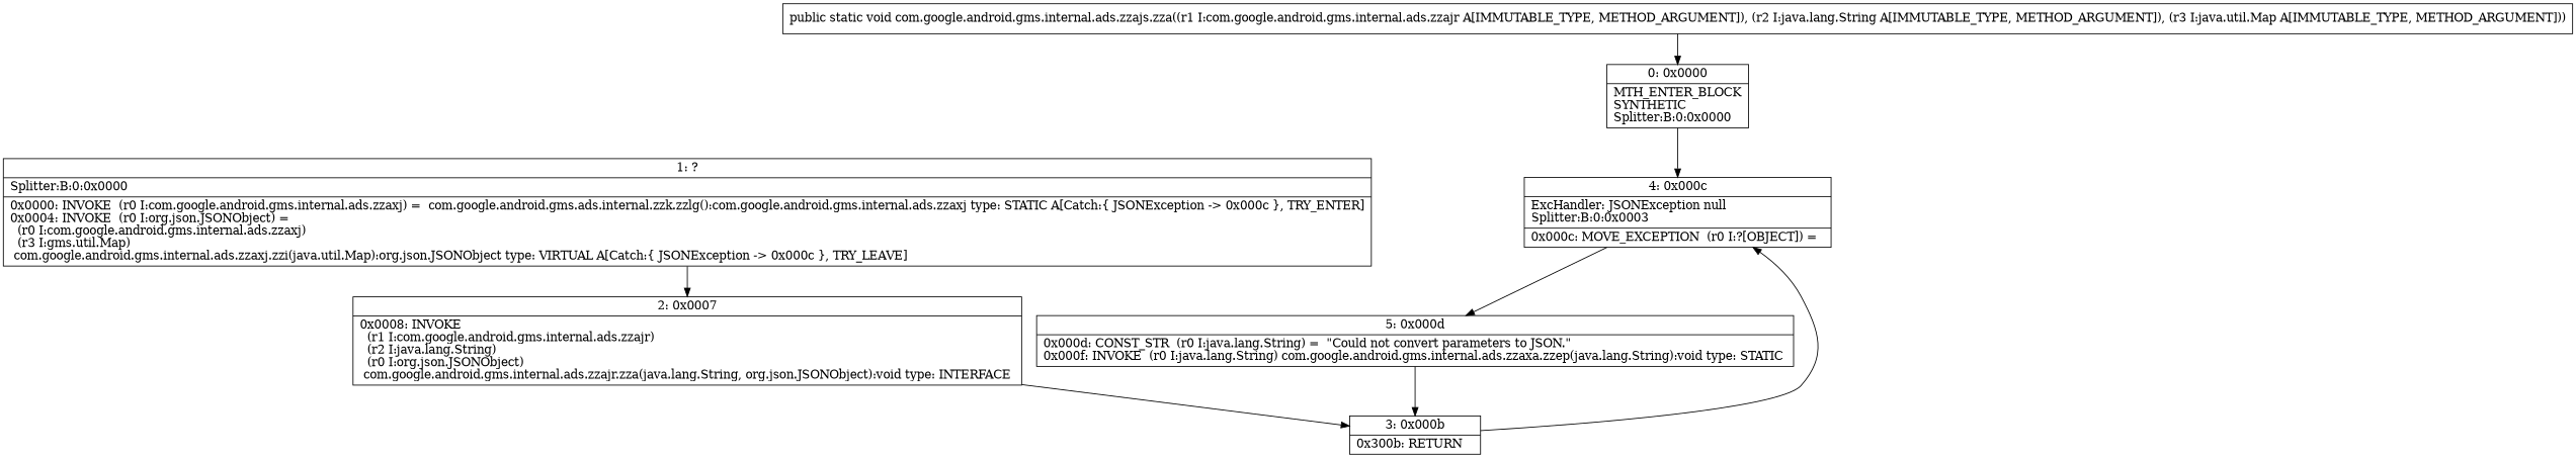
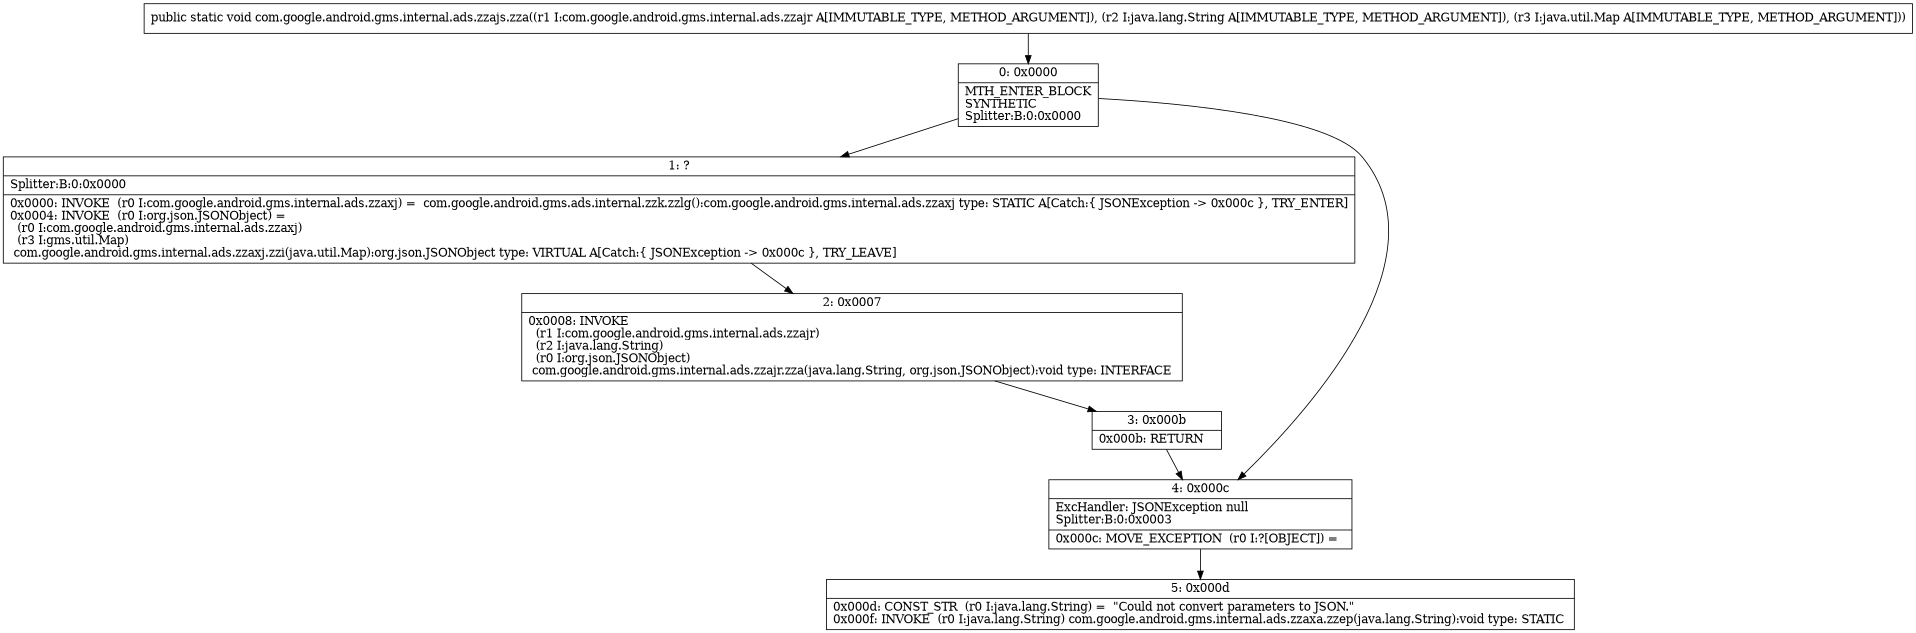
  digraph {
    node [shape=record]
    n1 [label="{0\:\ 0x0000|MTH_ENTER_BLOCK\lSYNTHETIC\lSplitter:B:0:0x0000\l}"]
    n2 [label="{1\:\ ?|Splitter:B:0:0x0000\l|0x0000: INVOKE  (r0 I:com.google.android.gms.internal.ads.zzaxj) =  com.google.android.gms.ads.internal.zzk.zzlg():com.google.android.gms.internal.ads.zzaxj type: STATIC A[Catch:\{ JSONException \-\> 0x000c \}, TRY_ENTER]\l0x0004: INVOKE  (r0 I:org.json.JSONObject) = \l  (r0 I:com.google.android.gms.internal.ads.zzaxj)\l  (r3 I:gms.util.Map)\l com.google.android.gms.internal.ads.zzaxj.zzi(java.util.Map):org.json.JSONObject type: VIRTUAL A[Catch:\{ JSONException \-\> 0x000c \}, TRY_LEAVE]\l}"]
    n3 [label="{4\:\ 0x000c|ExcHandler: JSONException null\lSplitter:B:0:0x0003\l|0x000c: MOVE_EXCEPTION  (r0 I:?[OBJECT]) =  \l}"]
    n4 [label="{2\:\ 0x0007|0x0008: INVOKE  \l  (r1 I:com.google.android.gms.internal.ads.zzajr)\l  (r2 I:java.lang.String)\l  (r0 I:org.json.JSONObject)\l com.google.android.gms.internal.ads.zzajr.zza(java.lang.String, org.json.JSONObject):void type: INTERFACE \l}"]
    n5 [label="{5\:\ 0x000d|0x000d: CONST_STR  (r0 I:java.lang.String) =  \"Could not convert parameters to JSON.\" \l0x000f: INVOKE  (r0 I:java.lang.String) com.google.android.gms.internal.ads.zzaxa.zzep(java.lang.String):void type: STATIC \l}"]
-   n6 [label="{3\:\ 0x000b|0x300b: RETURN   \l}"]
+   n6 [label="{3\:\ 0x000b|0x000b: RETURN   \l}"]
    n7 [label="{public static void com.google.android.gms.internal.ads.zzajs.zza((r1 I:com.google.android.gms.internal.ads.zzajr A[IMMUTABLE_TYPE, METHOD_ARGUMENT]), (r2 I:java.lang.String A[IMMUTABLE_TYPE, METHOD_ARGUMENT]), (r3 I:java.util.Map A[IMMUTABLE_TYPE, METHOD_ARGUMENT])) }"]
+   n1 -> n2
    n1 -> n3
    n2 -> n4
    n3 -> n5
    n4 -> n6
-   n5 -> n6
    n6 -> n3
    n7 -> n1
  }
